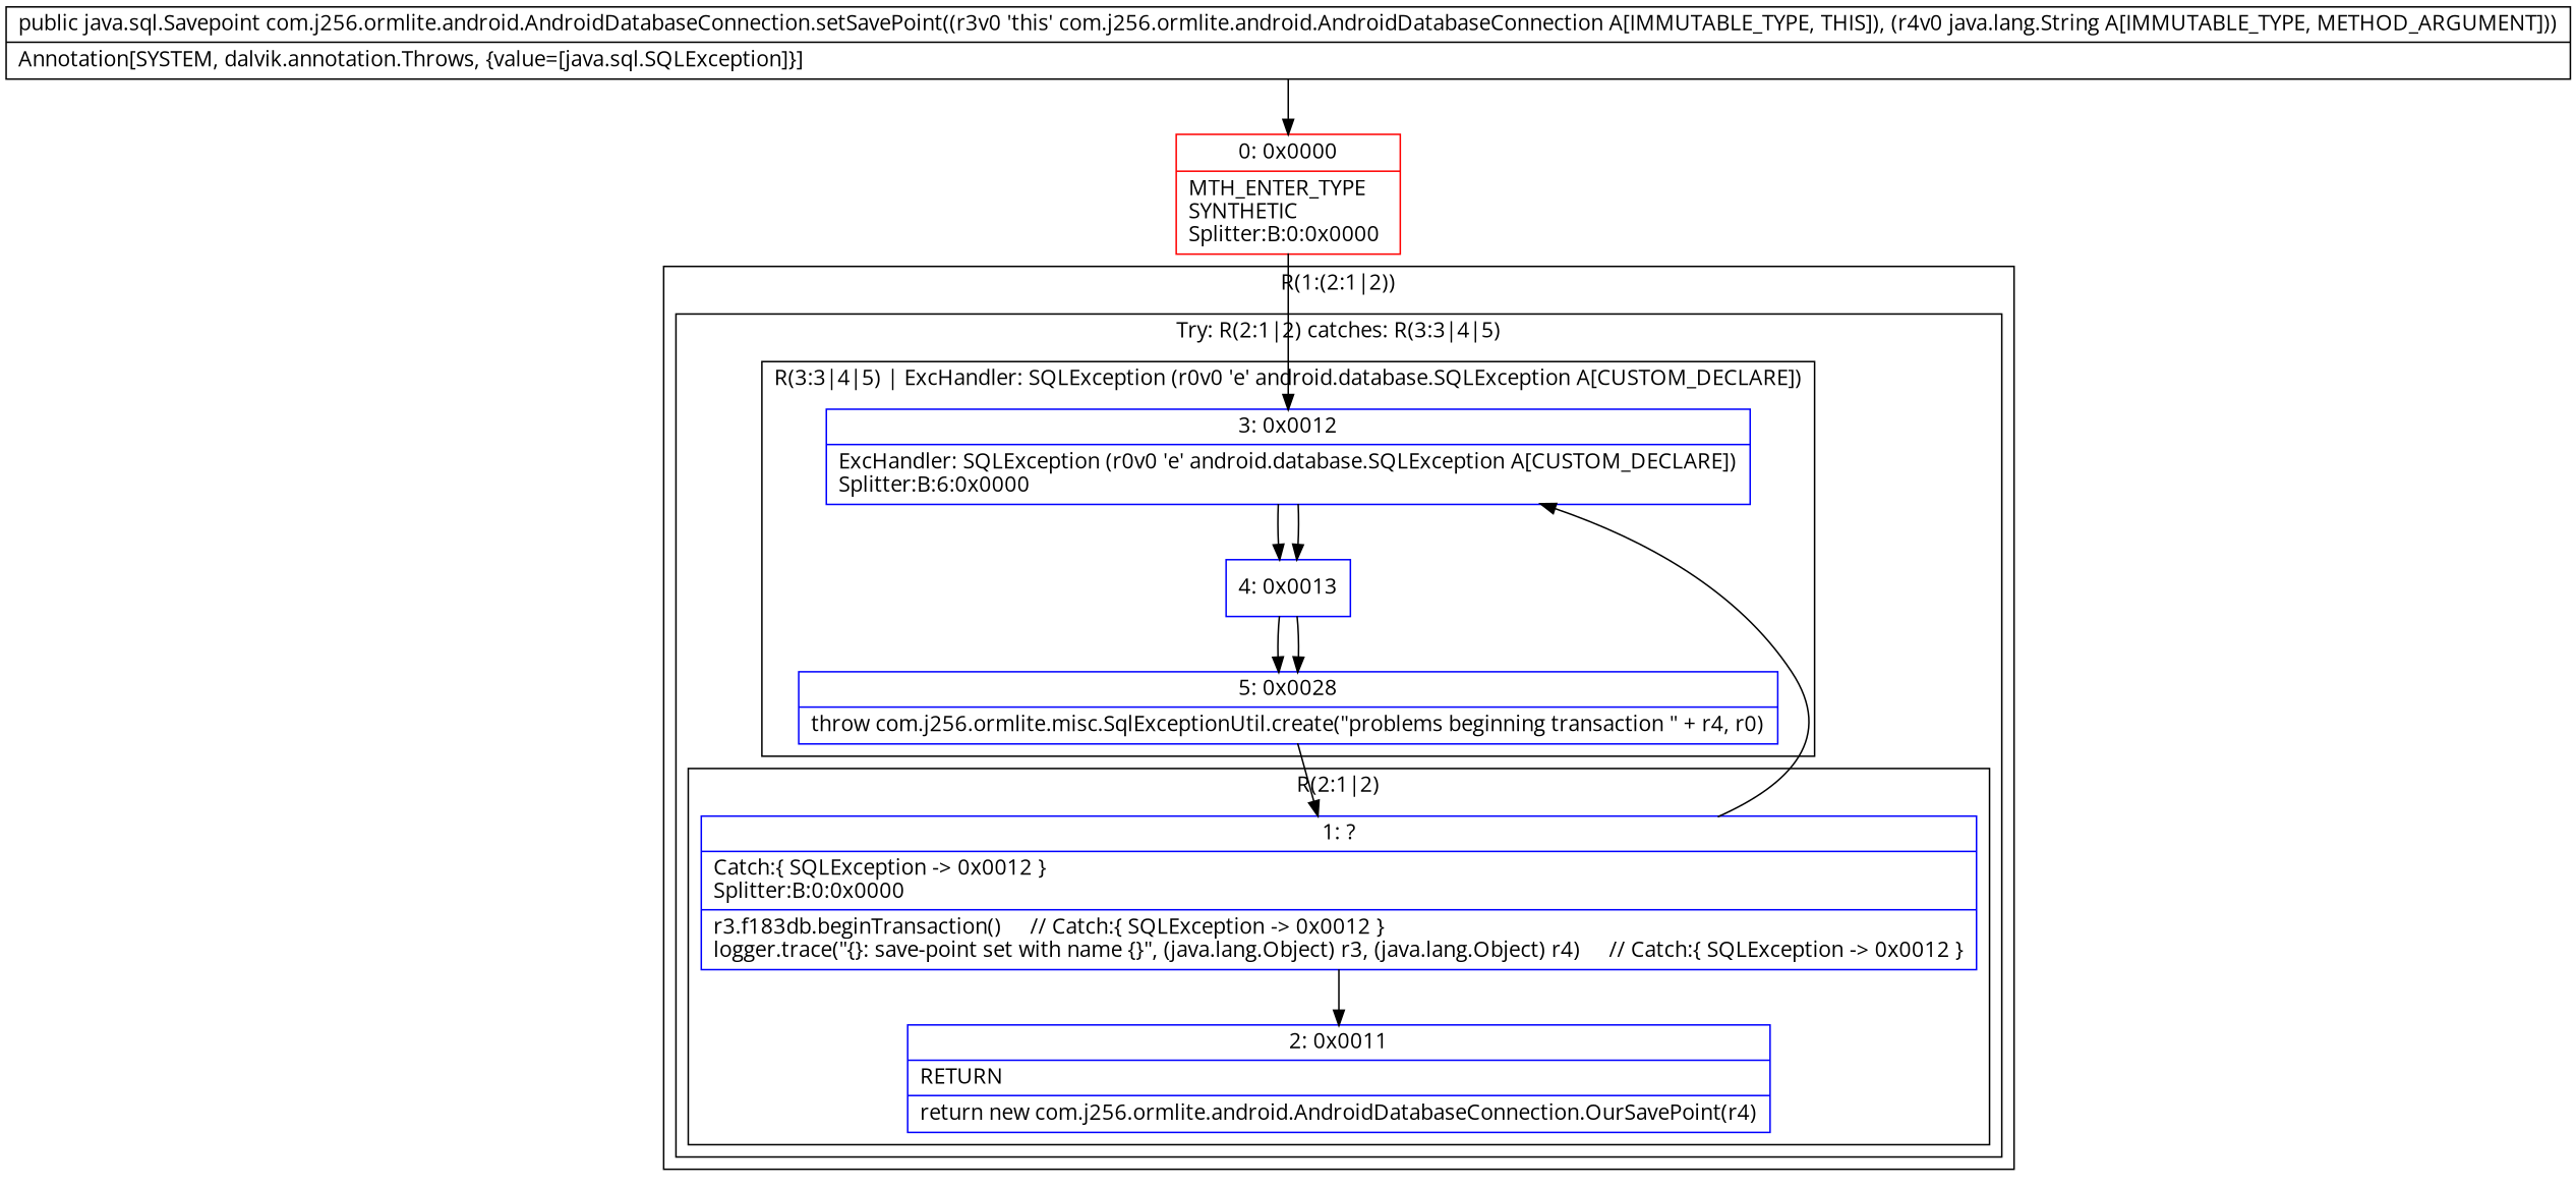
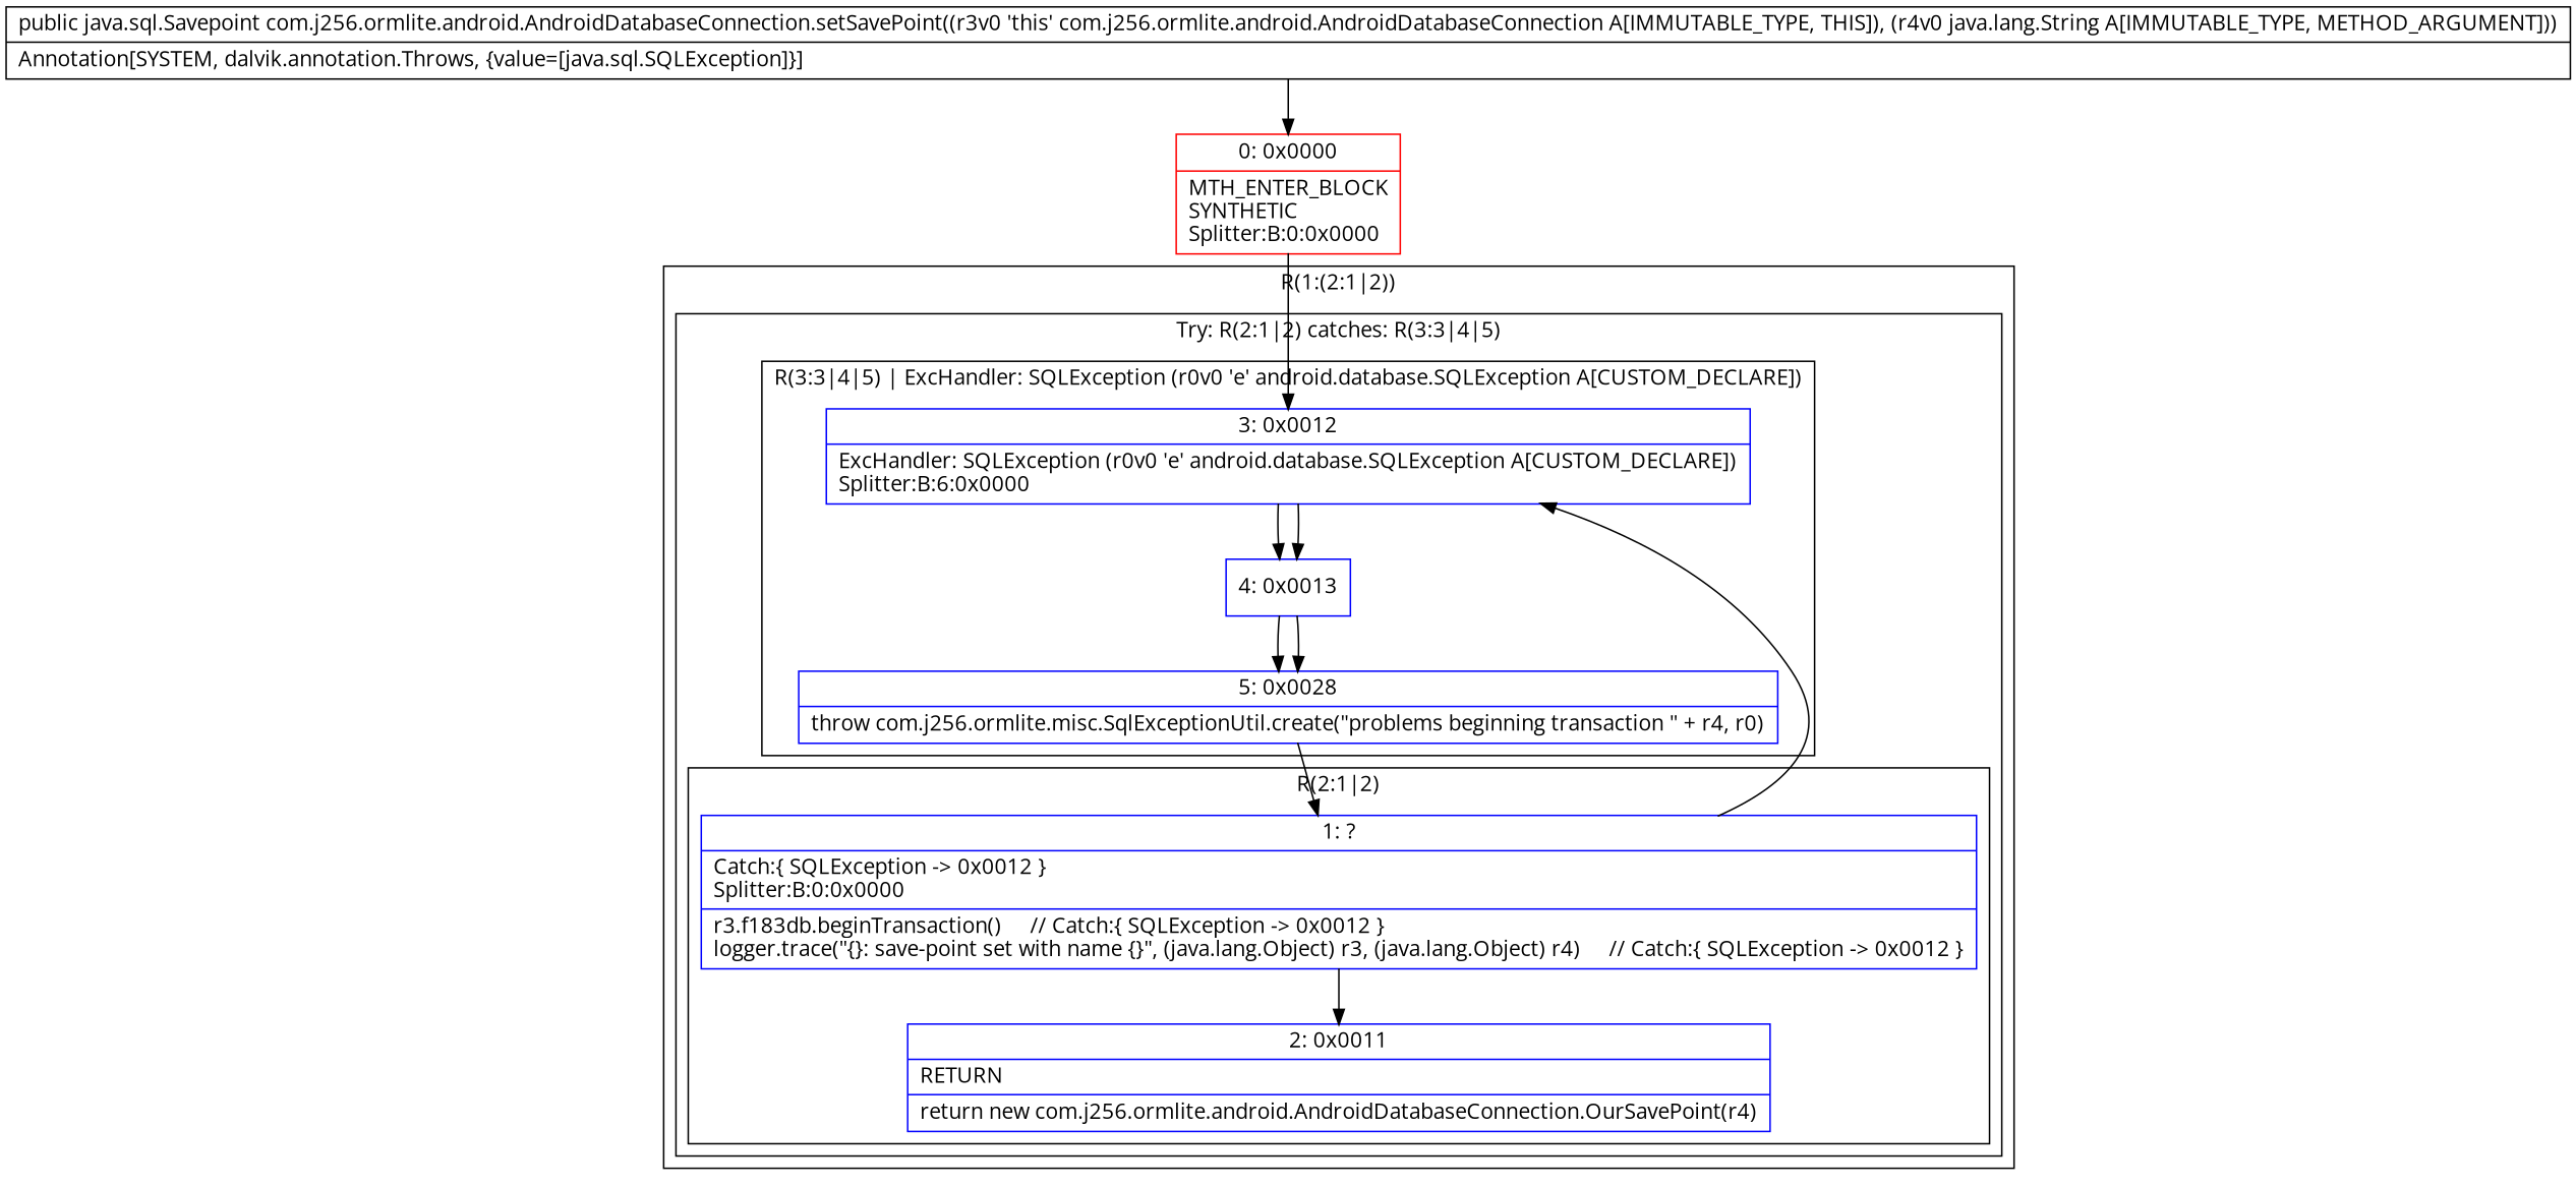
  digraph {
    fontname="Open Sans"
    node [color=blue fontname="Open Sans" shape=record]
    edge [fontname="Open Sans"]
    n1 [label="{1\:\ ?|Catch:\{ SQLException \-\> 0x0012 \}\lSplitter:B:0:0x0000\l|r3.f183db.beginTransaction()     \/\/ Catch:\{ SQLException \-\> 0x0012 \}\llogger.trace(\"\{\}: save\-point set with name \{\}\", (java.lang.Object) r3, (java.lang.Object) r4)     \/\/ Catch:\{ SQLException \-\> 0x0012 \}\l}"]
    n2 [label="{2\:\ 0x0011|RETURN\l|return new com.j256.ormlite.android.AndroidDatabaseConnection.OurSavePoint(r4)\l}"]
    n3 [label="{3\:\ 0x0012|ExcHandler: SQLException (r0v0 'e' android.database.SQLException A[CUSTOM_DECLARE])\lSplitter:B:6:0x0000\l}"]
    n4 [label="{4\:\ 0x0013}"]
    n5 [label="{5\:\ 0x0028|throw com.j256.ormlite.misc.SqlExceptionUtil.create(\"problems beginning transaction \" + r4, r0)\l}"]
-   n6 [color=red label="{0\:\ 0x0000|MTH_ENTER_TYPE\lSYNTHETIC\lSplitter:B:0:0x0000\l}"]
+   n6 [color=red label="{0\:\ 0x0000|MTH_ENTER_BLOCK\lSYNTHETIC\lSplitter:B:0:0x0000\l}"]
    n7 [label="{public java.sql.Savepoint com.j256.ormlite.android.AndroidDatabaseConnection.setSavePoint((r3v0 'this' com.j256.ormlite.android.AndroidDatabaseConnection A[IMMUTABLE_TYPE, THIS]), (r4v0 java.lang.String A[IMMUTABLE_TYPE, METHOD_ARGUMENT]))  | Annotation[SYSTEM, dalvik.annotation.Throws, \{value=[java.sql.SQLException]\}]\l}" color=""]
    subgraph cluster_1 {
      label="R(1:(2:1|2))"
      subgraph cluster_2 {
        label="Try: R(2:1|2) catches: R(3:3|4|5)"
        subgraph cluster_3 {
          label="R(2:1|2)"
          n1
          n2
        }
        subgraph cluster_4 {
          label="R(3:3|4|5) | ExcHandler: SQLException (r0v0 'e' android.database.SQLException A[CUSTOM_DECLARE])\l"
          n3
          n4
          n5
        }
      }
    }
    subgraph cluster_5 {
      label="R(3:3|4|5) | ExcHandler: SQLException (r0v0 'e' android.database.SQLException A[CUSTOM_DECLARE])\l"
    }
    n1 -> n2
    n1 -> n3
    n3 -> n4
    n3 -> n4
    n4 -> n5
    n4 -> n5
    n5 -> n1
    n6 -> n3
    n7 -> n6
  }
